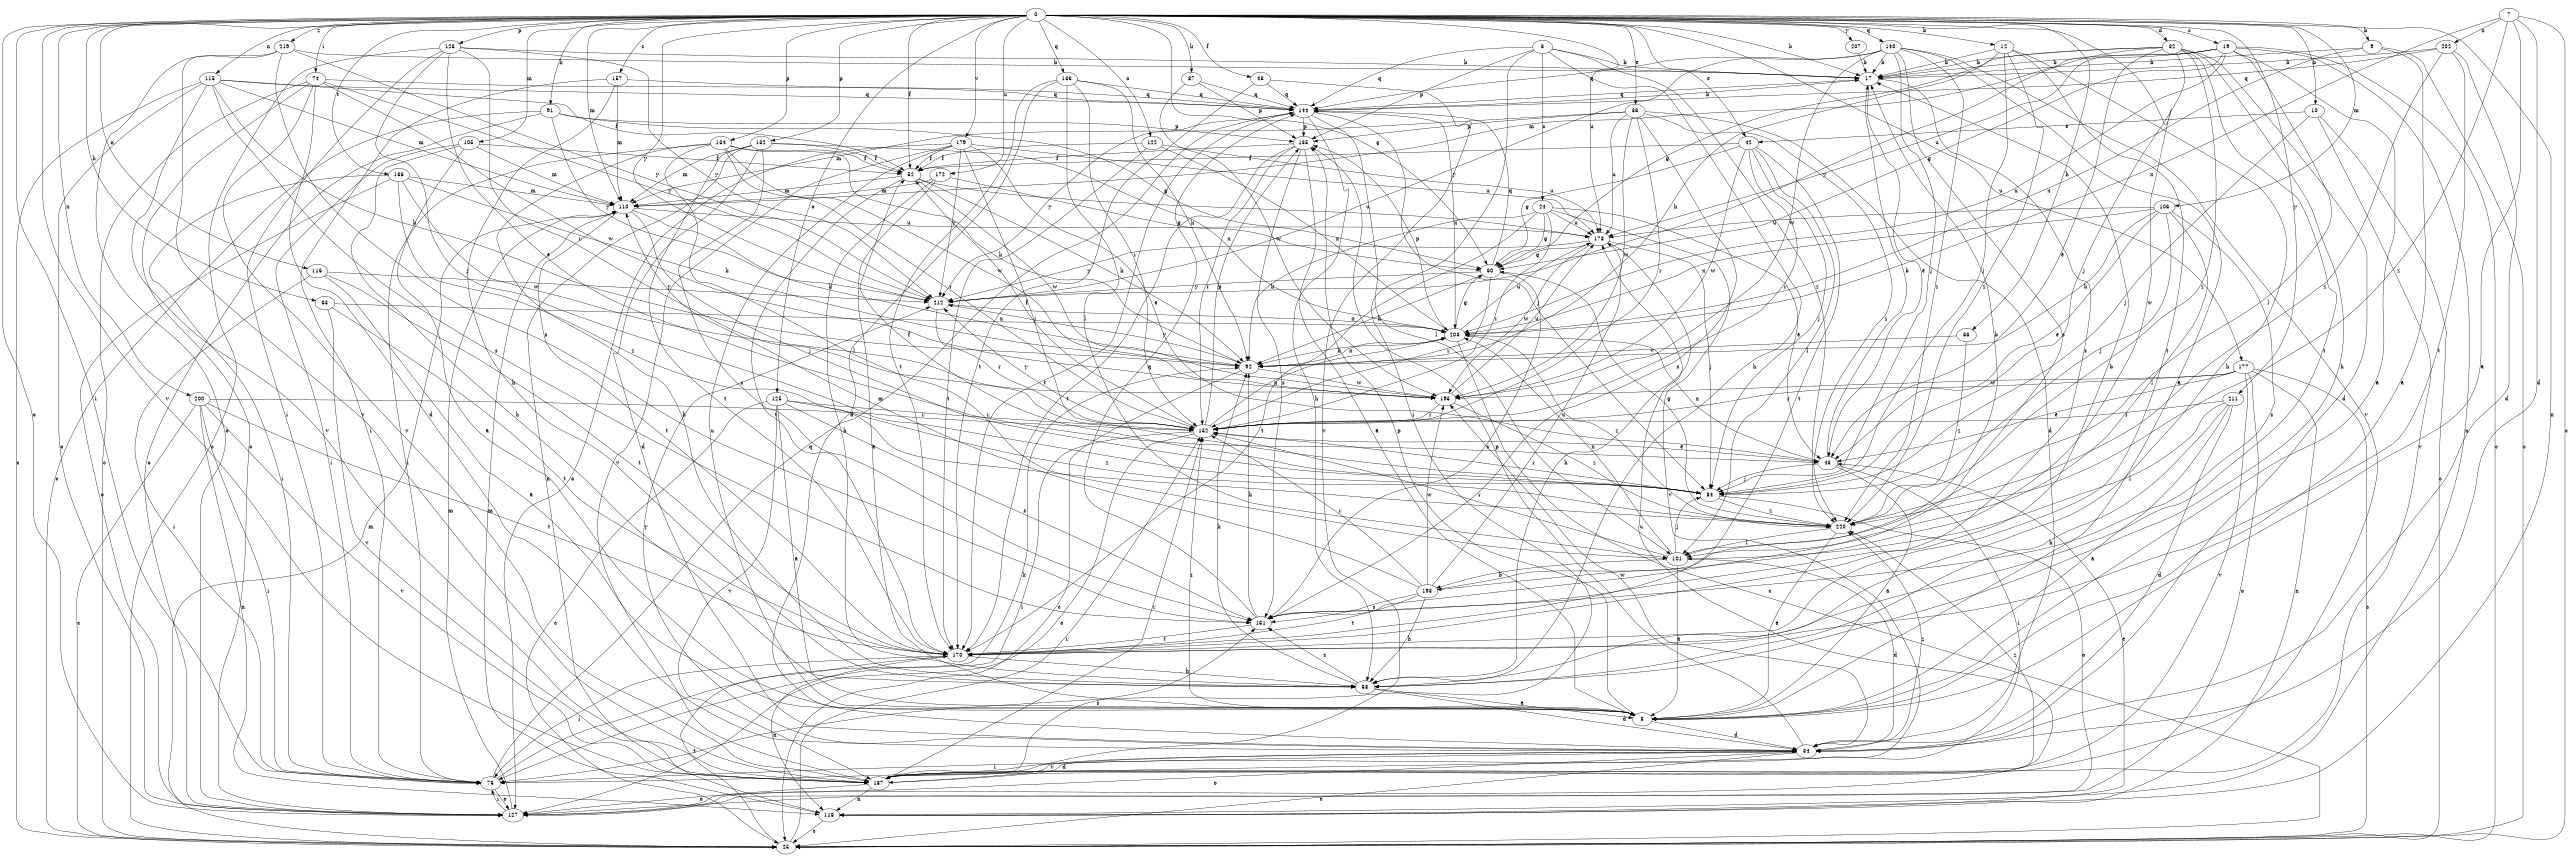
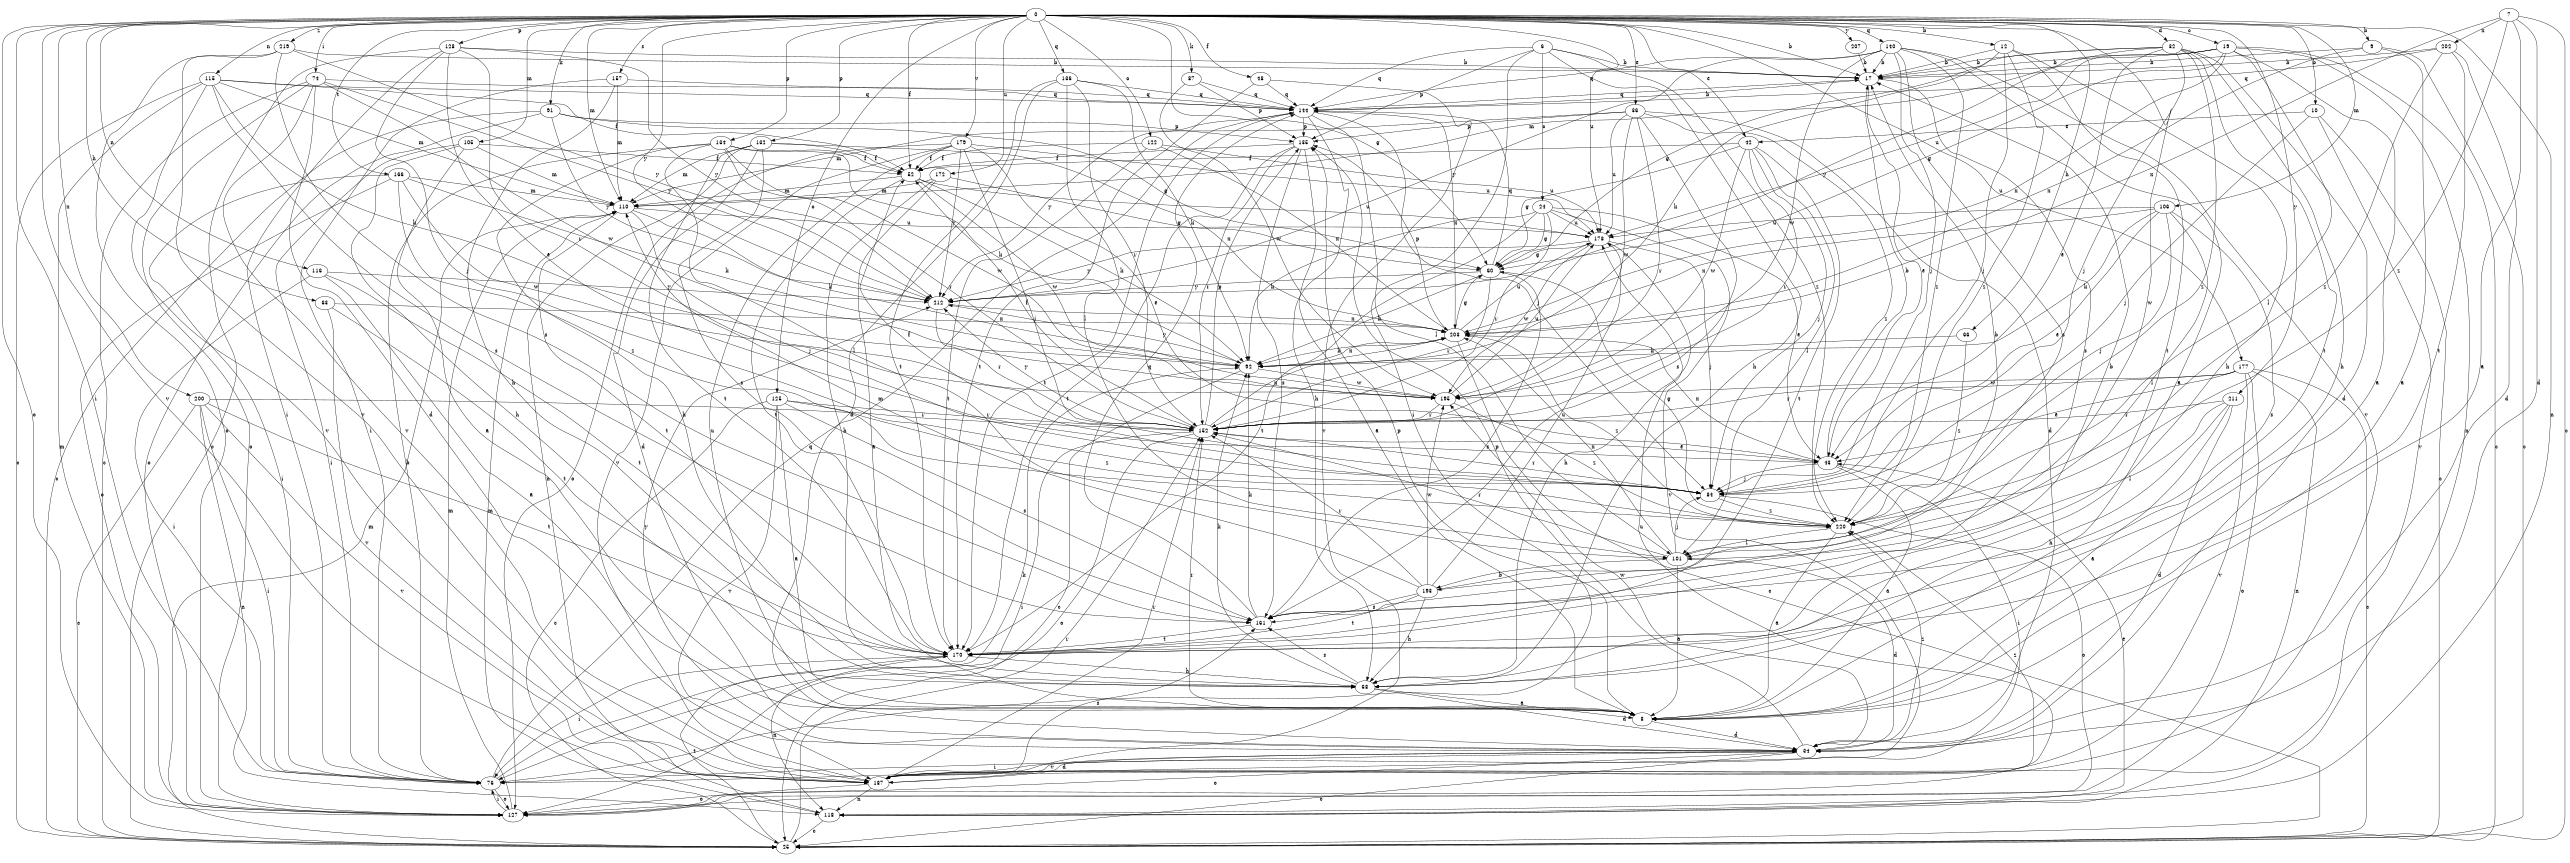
  strict digraph {
    0
    9
    10
    12
    17
    19
    32
    36
    42
    48
    52
    60
    63
    66
    74
    76
    87
    91
    105
    106
    110
    115
    116
    118
    122
    125
    127
    128
    132
    134
    136
    140
    157
    166
    172
    177
    178
    179
    187
    193
    200
    207
    211
    212
    219
    8
    25
    203
    84
    68
    220
    92
    170
    144
    43
    161
    101
    34
    135
    152
    195
    6
    24
    7
    202
    0 -> 9 [label=b]
    0 -> 10 [label=b]
    0 -> 12 [label=b]
    0 -> 17 [label=b]
    0 -> 19 [label=c]
    0 -> 32 [label=d]
    0 -> 36 [label=e]
    0 -> 42 [label=e]
    0 -> 48 [label=f]
    0 -> 52 [label=f]
    0 -> 60 [label=g]
    0 -> 63 [label=h]
    0 -> 66 [label=h]
    0 -> 74 [label=i]
    0 -> 76 [label=i]
    0 -> 87 [label=k]
    0 -> 91 [label=k]
    0 -> 105 [label=m]
    0 -> 106 [label=m]
    0 -> 110 [label=m]
    0 -> 115 [label=n]
    0 -> 116 [label=n]
    0 -> 118 [label=n]
    0 -> 122 [label=o]
    0 -> 125 [label=o]
    0 -> 127 [label=o]
    0 -> 128 [label=p]
    0 -> 132 [label=p]
    0 -> 134 [label=p]
    0 -> 136 [label=q]
    0 -> 140 [label=q]
    0 -> 157 [label=s]
    0 -> 166 [label=t]
    0 -> 172 [label=u]
    0 -> 177 [label=u]
    0 -> 178 [label=u]
    0 -> 179 [label=v]
    0 -> 187 [label=v]
    0 -> 193 [label=w]
    0 -> 200 [label=x]
    0 -> 207 [label=y]
    0 -> 211 [label=y]
    0 -> 212 [label=y]
    0 -> 219 [label=z]
    9 -> 17 [label=b]
    9 -> 8 [label=a]
    9 -> 25 [label=c]
    9 -> 203 [label=x]
    10 -> 42 [label=e]
    10 -> 187 [label=v]
    10 -> 25 [label=c]
    10 -> 84 [label=j]
    12 -> 17 [label=b]
    12 -> 84 [label=j]
    12 -> 68 [label=h]
    12 -> 220 [label=z]
    12 -> 92 [label=k]
    12 -> 170 [label=t]
    17 -> 144 [label=q]
    17 -> 43 [label=e]
    17 -> 161 [label=s]
    19 -> 17 [label=b]
    19 -> 60 [label=g]
    19 -> 110 [label=m]
    19 -> 118 [label=n]
    19 -> 178 [label=u]
    19 -> 8 [label=a]
    19 -> 25 [label=c]
    19 -> 203 [label=x]
    19 -> 101 [label=l]
    32 -> 17 [label=b]
    32 -> 60 [label=g]
    32 -> 212 [label=y]
    32 -> 84 [label=j]
    32 -> 68 [label=h]
    32 -> 220 [label=z]
    32 -> 170 [label=t]
    32 -> 43 [label=e]
    32 -> 34 [label=d]
    36 -> 110 [label=m]
    36 -> 178 [label=u]
    36 -> 220 [label=z]
    36 -> 161 [label=s]
    36 -> 34 [label=d]
    36 -> 135 [label=p]
    36 -> 152 [label=r]
    36 -> 195 [label=w]
    42 -> 52 [label=f]
    42 -> 60 [label=g]
    42 -> 84 [label=j]
    42 -> 170 [label=t]
    42 -> 101 [label=l]
    42 -> 152 [label=r]
    42 -> 195 [label=w]
    48 -> 187 [label=v]
    48 -> 170 [label=t]
    48 -> 144 [label=q]
    52 -> 110 [label=m]
    52 -> 178 [label=u]
    52 -> 92 [label=k]
    52 -> 170 [label=t]
    52 -> 195 [label=w]
    60 -> 212 [label=y]
    60 -> 92 [label=k]
    60 -> 144 [label=q]
    60 -> 161 [label=s]
    60 -> 152 [label=r]
    63 -> 187 [label=v]
    63 -> 203 [label=x]
    63 -> 170 [label=t]
    66 -> 220 [label=z]
-   66 -> 92 [label=v]
+   66 -> 92 [label=k]
    74 -> 127 [label=o]
    74 -> 187 [label=v]
    74 -> 212 [label=y]
    74 -> 25 [label=c]
    74 -> 144 [label=q]
    74 -> 34 [label=d]
    74 -> 195 [label=w]
    76 -> 127 [label=o]
    76 -> 92 [label=k]
    76 -> 144 [label=q]
    87 -> 144 [label=q]
    87 -> 135 [label=p]
    87 -> 195 [label=w]
    91 -> 60 [label=g]
    91 -> 127 [label=o]
    91 -> 212 [label=y]
    91 -> 25 [label=c]
    91 -> 135 [label=p]
    105 -> 52 [label=f]
    105 -> 76 [label=i]
    105 -> 110 [label=m]
    105 -> 8 [label=a]
    105 -> 68 [label=h]
    106 -> 178 [label=u]
    106 -> 203 [label=x]
    106 -> 84 [label=j]
    106 -> 92 [label=k]
    106 -> 43 [label=e]
    106 -> 161 [label=s]
    106 -> 101 [label=l]
    110 -> 178 [label=u]
    110 -> 84 [label=j]
    110 -> 92 [label=k]
    110 -> 170 [label=t]
    115 -> 52 [label=f]
    115 -> 110 [label=m]
-   115 -> 127 [label=o]
+   115 -> 127 [label=m]
    115 -> 187 [label=v]
    115 -> 25 [label=c]
    115 -> 92 [label=k]
    115 -> 144 [label=q]
    115 -> 161 [label=s]
    116 -> 76 [label=i]
    116 -> 212 [label=y]
    116 -> 8 [label=a]
    116 -> 170 [label=t]
    118 -> 110 [label=m]
    118 -> 25 [label=c]
    118 -> 43 [label=e]
    122 -> 52 [label=f]
    122 -> 178 [label=u]
    122 -> 203 [label=x]
    122 -> 170 [label=t]
    125 -> 187 [label=v]
    125 -> 8 [label=a]
    125 -> 25 [label=c]
    125 -> 220 [label=z]
    125 -> 161 [label=s]
    125 -> 152 [label=r]
    127 -> 76 [label=i]
    127 -> 110 [label=m]
    127 -> 178 [label=u]
    128 -> 17 [label=b]
    128 -> 76 [label=i]
    128 -> 212 [label=y]
    128 -> 25 [label=c]
    128 -> 84 [label=j]
    128 -> 43 [label=e]
    128 -> 152 [label=r]
    132 -> 52 [label=f]
    132 -> 110 [label=m]
    132 -> 118 [label=n]
    132 -> 203 [label=x]
    132 -> 170 [label=t]
    132 -> 161 [label=s]
    132 -> 34 [label=d]
    134 -> 52 [label=f]
-   134 -> 76 [label=i]
+   134 -> 76 [label=b]
    134 -> 68 [label=h]
    134 -> 92 [label=k]
    134 -> 101 [label=l]
    134 -> 152 [label=r]
    134 -> 195 [label=w]
    136 -> 92 [label=k]
    136 -> 170 [label=t]
    136 -> 144 [label=q]
    136 -> 101 [label=l]
    136 -> 34 [label=d]
    136 -> 152 [label=r]
    140 -> 17 [label=b]
    140 -> 187 [label=v]
    140 -> 212 [label=y]
    140 -> 8 [label=a]
    140 -> 84 [label=j]
    140 -> 220 [label=z]
    140 -> 144 [label=q]
    140 -> 161 [label=s]
    140 -> 195 [label=w]
    157 -> 76 [label=i]
    157 -> 110 [label=m]
    157 -> 68 [label=h]
    157 -> 144 [label=q]
    166 -> 76 [label=i]
    166 -> 110 [label=m]
    166 -> 127 [label=o]
    166 -> 220 [label=z]
    166 -> 92 [label=k]
    166 -> 195 [label=w]
    172 -> 60 [label=g]
    172 -> 110 [label=m]
    172 -> 8 [label=a]
    172 -> 68 [label=h]
    177 -> 118 [label=n]
    177 -> 127 [label=o]
    177 -> 187 [label=v]
    177 -> 25 [label=c]
    177 -> 43 [label=e]
    177 -> 152 [label=r]
    177 -> 195 [label=w]
    178 -> 60 [label=g]
    178 -> 212 [label=y]
    178 -> 84 [label=j]
    178 -> 68 [label=h]
    178 -> 195 [label=w]
    179 -> 52 [label=f]
    179 -> 127 [label=o]
    179 -> 178 [label=u]
    179 -> 187 [label=v]
    179 -> 212 [label=y]
    179 -> 8 [label=u]
    179 -> 84 [label=j]
    179 -> 43 [label=e]
    187 -> 118 [label=n]
    187 -> 127 [label=o]
    187 -> 220 [label=z]
    187 -> 161 [label=s]
    187 -> 34 [label=d]
    187 -> 152 [label=r]
    193 -> 17 [label=b]
    193 -> 110 [label=m]
    193 -> 178 [label=u]
    193 -> 68 [label=h]
    193 -> 170 [label=t]
    193 -> 161 [label=s]
    193 -> 152 [label=r]
    193 -> 195 [label=w]
    200 -> 76 [label=i]
    200 -> 118 [label=n]
    200 -> 187 [label=v]
    200 -> 25 [label=c]
    200 -> 170 [label=t]
    200 -> 152 [label=r]
    207 -> 17 [label=b]
    211 -> 8 [label=a]
    211 -> 68 [label=h]
    211 -> 101 [label=l]
    211 -> 34 [label=d]
    211 -> 152 [label=r]
    212 -> 203 [label=x]
    212 -> 152 [label=r]
    219 -> 17 [label=b]
    219 -> 127 [label=o]
    219 -> 187 [label=v]
    219 -> 212 [label=y]
    219 -> 161 [label=s]
    8 -> 34 [label=d]
    8 -> 135 [label=p]
    8 -> 152 [label=r]
    25 -> 110 [label=m]
    25 -> 170 [label=t]
    25 -> 152 [label=r]
    203 -> 60 [label=g]
    203 -> 178 [label=u]
    203 -> 25 [label=c]
    203 -> 220 [label=z]
    203 -> 92 [label=k]
    203 -> 135 [label=p]
    84 -> 52 [label=f]
    84 -> 127 [label=o]
    84 -> 220 [label=z]
    84 -> 152 [label=r]
    68 -> 8 [label=a]
    68 -> 92 [label=k]
    68 -> 161 [label=s]
    68 -> 34 [label=d]
    220 -> 60 [label=g]
    220 -> 8 [label=a]
    220 -> 101 [label=l]
    92 -> 212 [label=y]
    92 -> 25 [label=c]
    92 -> 203 [label=x]
    92 -> 195 [label=w]
    170 -> 17 [label=b]
    170 -> 76 [label=i]
    170 -> 118 [label=n]
    170 -> 68 [label=h]
    144 -> 17 [label=b]
    144 -> 212 [label=y]
    144 -> 203 [label=x]
    144 -> 84 [label=j]
    144 -> 68 [label=h]
    144 -> 170 [label=t]
    144 -> 101 [label=l]
    144 -> 135 [label=p]
    43 -> 17 [label=b]
    43 -> 76 [label=i]
    43 -> 8 [label=a]
    43 -> 203 [label=x]
    43 -> 84 [label=j]
    161 -> 92 [label=k]
    161 -> 170 [label=t]
    161 -> 144 [label=q]
    101 -> 193 [label=b]
    101 -> 8 [label=a]
    101 -> 203 [label=x]
    101 -> 84 [label=j]
    101 -> 34 [label=d]
    101 -> 152 [label=r]
    34 -> 76 [label=i]
    34 -> 127 [label=o]
    34 -> 187 [label=v]
    34 -> 212 [label=y]
    34 -> 25 [label=c]
    34 -> 220 [label=z]
    34 -> 135 [label=p]
    34 -> 195 [label=w]
    135 -> 52 [label=f]
    135 -> 8 [label=a]
    135 -> 170 [label=t]
    135 -> 161 [label=s]
    135 -> 152 [label=r]
    152 -> 52 [label=f]
    152 -> 76 [label=i]
    152 -> 127 [label=o]
    152 -> 212 [label=y]
    152 -> 203 [label=x]
    152 -> 43 [label=e]
    152 -> 135 [label=p]
    195 -> 178 [label=u]
    195 -> 220 [label=z]
    195 -> 152 [label=r]
    6 -> 17 [label=b]
    6 -> 76 [label=i]
    6 -> 68 [label=h]
    6 -> 220 [label=z]
    6 -> 144 [label=q]
    6 -> 135 [label=p]
    6 -> 24 [label=c]
    24 -> 60 [label=g]
    24 -> 178 [label=u]
    24 -> 187 [label=v]
    24 -> 92 [label=k]
    24 -> 170 [label=t]
    24 -> 43 [label=e]
    24 -> 152 [label=r]
    7 -> 8 [label=a]
    7 -> 25 [label=c]
    7 -> 203 [label=x]
    7 -> 220 [label=z]
    7 -> 34 [label=d]
    7 -> 202 [label=x]
    202 -> 17 [label=b]
    202 -> 220 [label=z]
    202 -> 170 [label=t]
    202 -> 144 [label=q]
    202 -> 34 [label=d]
  }
